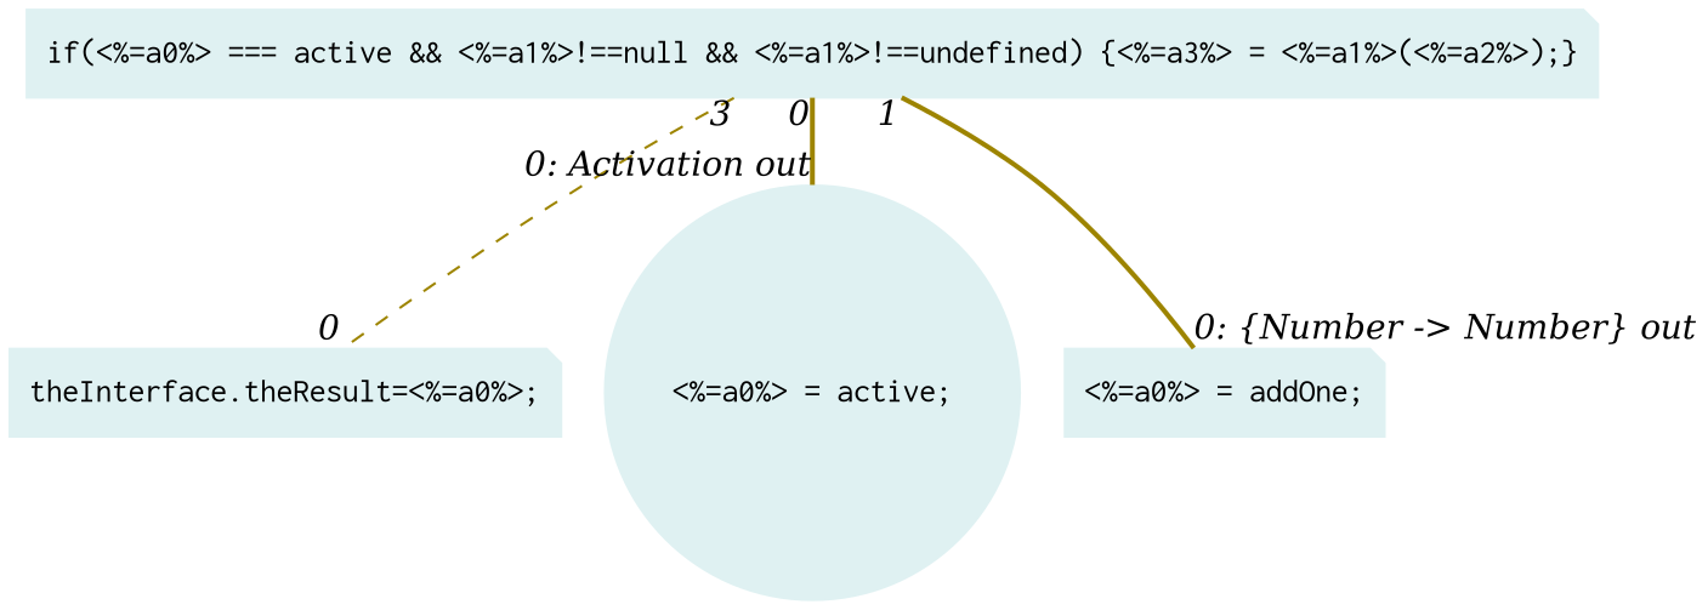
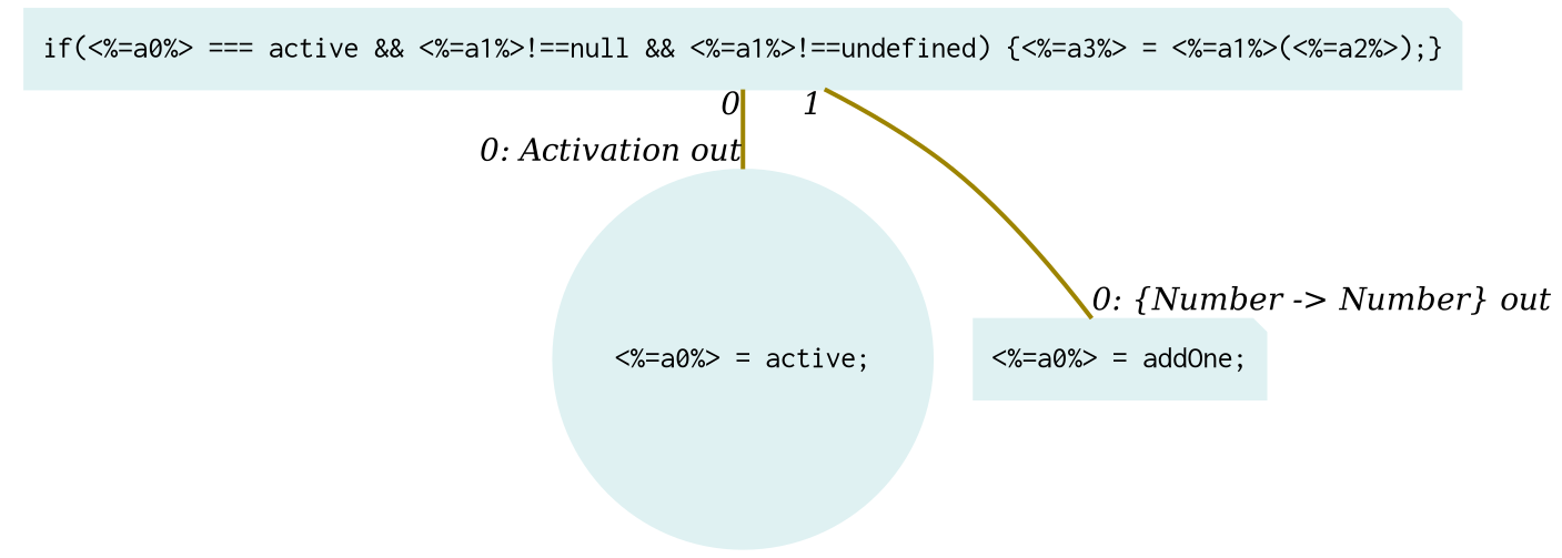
  digraph {
    node [color="#dff1f2" fontname=Courier shape=note style=filled]
    edge [arrowHead=none arrowsize=1 color="#9d8400" dir=none fontname="Times-Italic" style=bold]
-   n1 [label="theInterface.theResult=<%=a0%>;\n"]
    n2 [label="<%=a0%> = active;\n" shape=circle]
    n3 [label="<%=a0%> = addOne;\n"]
    n4 [label="if(<%=a0%> === active && <%=a1%>!==null && <%=a1%>!==undefined) {<%=a3%> = <%=a1%>(<%=a2%>);}\n"]
-   n4 -> n1 [headlabel=0 style=dashed taillabel=3]
    n4 -> n2 [headlabel="0: Activation out" taillabel=0]
    n4 -> n3 [headlabel="0: {Number -> Number} out" taillabel=1]
  }
